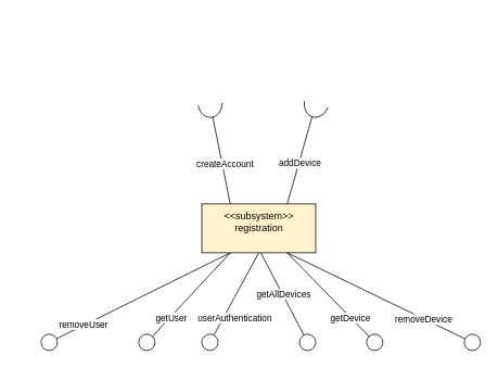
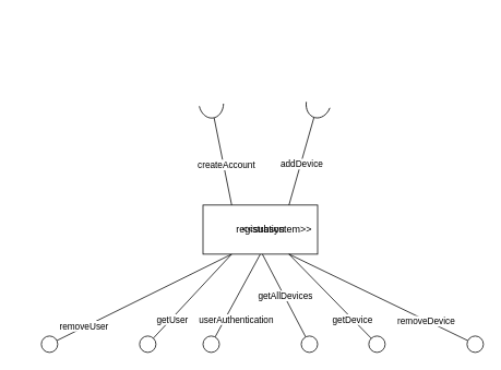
  <mxCell id="0" />
  <mxCell id="1" parent="0" />
  <mxCell id="2" value="" style="endArrow=none;html=1;rounded=0;" edge="1" parent="1"><mxGeometry width="50" height="50" relative="1" as="geometry"><mxPoint x="30" y="20" as="sourcePoint" /><mxPoint x="30" y="20" as="targetPoint" /></mxGeometry></mxCell>
  <mxCell id="3" value="" style="endArrow=none;html=1;rounded=0;" edge="1" parent="1"><mxGeometry width="50" height="50" relative="1" as="geometry"><mxPoint x="20" y="45" as="sourcePoint" /><mxPoint x="20" y="45" as="targetPoint" /></mxGeometry></mxCell>
  <mxCell id="4" value="" style="endArrow=none;html=1;rounded=0;" edge="1" parent="1"><mxGeometry width="50" height="50" relative="1" as="geometry"><mxPoint x="30" y="55" as="sourcePoint" /><mxPoint x="30" y="55" as="targetPoint" /></mxGeometry></mxCell>
  <mxCell id="5" value="" style="endArrow=none;html=1;rounded=0;entryX=0.25;entryY=1;entryDx=0;entryDy=0;" edge="1" parent="1" source="29" target="13"><mxGeometry width="50" height="50" relative="1" as="geometry"><mxPoint x="60" y="420" as="sourcePoint" /><mxPoint x="270" y="350" as="targetPoint" /></mxGeometry></mxCell>
  <mxCell id="6" value="removeUser" style="edgeLabel;html=1;align=center;verticalAlign=middle;resizable=0;points=[];" vertex="1" connectable="0" parent="5"><mxGeometry x="-0.688" y="2" relative="1" as="geometry"><mxPoint as="offset" /></mxGeometry></mxCell>
  <mxCell id="7" value="" style="endArrow=none;html=1;rounded=0;exitX=0.25;exitY=1;exitDx=0;exitDy=0;" edge="1" parent="1" source="27"><mxGeometry width="50" height="50" relative="1" as="geometry"><mxPoint x="280" y="422.02" as="sourcePoint" /><mxPoint x="180" y="420" as="targetPoint" /></mxGeometry></mxCell>
  <mxCell id="8" value="" style="endArrow=none;html=1;rounded=0;" edge="1" parent="1" source="22"><mxGeometry width="50" height="50" relative="1" as="geometry"><mxPoint x="320" y="310" as="sourcePoint" /><mxPoint x="380" y="420" as="targetPoint" /></mxGeometry></mxCell>
  <mxCell id="9" value="" style="endArrow=none;html=1;rounded=0;exitX=0.75;exitY=1;exitDx=0;exitDy=0;" edge="1" parent="1" source="19"><mxGeometry width="50" height="50" relative="1" as="geometry"><mxPoint x="387.5" y="390" as="sourcePoint" /><mxPoint x="460" y="420" as="targetPoint" /></mxGeometry></mxCell>
  <mxCell id="10" value="" style="endArrow=none;html=1;rounded=0;exitX=0.75;exitY=1;exitDx=0;exitDy=0;" edge="1" parent="1" source="16"><mxGeometry width="50" height="50" relative="1" as="geometry"><mxPoint x="530" y="382.44" as="sourcePoint" /><mxPoint x="580" y="420" as="targetPoint" /></mxGeometry></mxCell>
  <mxCell id="11" value="" style="endArrow=none;html=1;rounded=0;entryX=0.5;entryY=1;entryDx=0;entryDy=0;" edge="1" parent="1" source="24" target="13"><mxGeometry width="50" height="50" relative="1" as="geometry"><mxPoint x="260" y="420" as="sourcePoint" /><mxPoint x="342.5" y="370" as="targetPoint" /></mxGeometry></mxCell>
  <mxCell id="12" value="userAuthentication" style="edgeLabel;html=1;align=center;verticalAlign=middle;resizable=0;points=[];" vertex="1" connectable="0" parent="11"><mxGeometry x="-0.264" y="1" relative="1" as="geometry"><mxPoint x="6" y="16" as="offset" /></mxGeometry></mxCell>
- <mxCell id="13" value="registration" style="rounded=0;whiteSpace=wrap;html=1;fillColor=#fff2cc;" vertex="1" parent="1"><mxGeometry x="247.5" y="250" width="140" height="60" as="geometry" /></mxCell>
+ <mxCell id="13" value="registration" style="rounded=0;whiteSpace=wrap;html=1;" vertex="1" parent="1"><mxGeometry x="247.5" y="250" width="140" height="60" as="geometry" /></mxCell>
  <mxCell id="14" value="" style="endArrow=none;html=1;rounded=0;exitX=0.75;exitY=1;exitDx=0;exitDy=0;" edge="1" parent="1" source="13" target="16"><mxGeometry width="50" height="50" relative="1" as="geometry"><mxPoint x="353" y="310" as="sourcePoint" /><mxPoint x="580" y="420" as="targetPoint" /></mxGeometry></mxCell>
  <mxCell id="15" value="removeDevice" style="edgeLabel;html=1;align=center;verticalAlign=middle;resizable=0;points=[];" vertex="1" connectable="0" parent="14"><mxGeometry x="0.531" y="-1" relative="1" as="geometry"><mxPoint as="offset" /></mxGeometry></mxCell>
  <mxCell id="16" value="" style="ellipse;whiteSpace=wrap;html=1;aspect=fixed;" vertex="1" parent="1"><mxGeometry x="570" y="410" width="20" height="20" as="geometry" /></mxCell>
  <mxCell id="17" value="" style="endArrow=none;html=1;rounded=0;exitX=0.75;exitY=1;exitDx=0;exitDy=0;" edge="1" parent="1" source="13" target="19"><mxGeometry width="50" height="50" relative="1" as="geometry"><mxPoint x="353" y="310" as="sourcePoint" /><mxPoint x="460" y="420" as="targetPoint" /></mxGeometry></mxCell>
  <mxCell id="18" value="getDevice" style="edgeLabel;html=1;align=center;verticalAlign=middle;resizable=0;points=[];" vertex="1" connectable="0" parent="17"><mxGeometry x="0.026" y="-1" relative="1" as="geometry"><mxPoint x="26" y="26" as="offset" /></mxGeometry></mxCell>
  <mxCell id="19" value="" style="ellipse;whiteSpace=wrap;html=1;aspect=fixed;" vertex="1" parent="1"><mxGeometry x="450" y="410" width="20" height="20" as="geometry" /></mxCell>
  <mxCell id="20" value="" style="endArrow=none;html=1;rounded=0;" edge="1" parent="1" target="22"><mxGeometry width="50" height="50" relative="1" as="geometry"><mxPoint x="320" y="310" as="sourcePoint" /><mxPoint x="380" y="420" as="targetPoint" /></mxGeometry></mxCell>
  <mxCell id="21" value="getAllDevices" style="edgeLabel;html=1;align=center;verticalAlign=middle;resizable=0;points=[];" vertex="1" connectable="0" parent="20"><mxGeometry x="0.223" y="-3" relative="1" as="geometry"><mxPoint x="-2" y="-13" as="offset" /></mxGeometry></mxCell>
  <mxCell id="22" value="" style="ellipse;whiteSpace=wrap;html=1;aspect=fixed;" vertex="1" parent="1"><mxGeometry x="367.5" y="410" width="20" height="20" as="geometry" /></mxCell>
  <mxCell id="23" value="" style="endArrow=none;html=1;rounded=0;entryX=0.5;entryY=1;entryDx=0;entryDy=0;" edge="1" parent="1" target="24"><mxGeometry width="50" height="50" relative="1" as="geometry"><mxPoint x="260" y="420" as="sourcePoint" /><mxPoint x="318" y="310" as="targetPoint" /></mxGeometry></mxCell>
  <mxCell id="24" value="" style="ellipse;whiteSpace=wrap;html=1;aspect=fixed;" vertex="1" parent="1"><mxGeometry x="247.5" y="410" width="20" height="20" as="geometry" /></mxCell>
  <mxCell id="25" value="" style="endArrow=none;html=1;rounded=0;exitX=0.25;exitY=1;exitDx=0;exitDy=0;" edge="1" parent="1" source="13" target="27"><mxGeometry width="50" height="50" relative="1" as="geometry"><mxPoint x="283" y="310" as="sourcePoint" /><mxPoint x="180" y="420" as="targetPoint" /></mxGeometry></mxCell>
  <mxCell id="26" value="getUser" style="edgeLabel;html=1;align=center;verticalAlign=middle;resizable=0;points=[];" vertex="1" connectable="0" parent="25"><mxGeometry x="0.374" y="-2" relative="1" as="geometry"><mxPoint x="-6" y="11" as="offset" /></mxGeometry></mxCell>
  <mxCell id="27" value="" style="ellipse;whiteSpace=wrap;html=1;aspect=fixed;" vertex="1" parent="1"><mxGeometry x="170" y="410" width="20" height="20" as="geometry" /></mxCell>
  <mxCell id="28" value="" style="endArrow=none;html=1;rounded=0;entryX=0.25;entryY=1;entryDx=0;entryDy=0;" edge="1" parent="1" target="29"><mxGeometry width="50" height="50" relative="1" as="geometry"><mxPoint x="60" y="420" as="sourcePoint" /><mxPoint x="283" y="310" as="targetPoint" /></mxGeometry></mxCell>
  <mxCell id="29" value="" style="ellipse;whiteSpace=wrap;html=1;aspect=fixed;" vertex="1" parent="1"><mxGeometry x="50" y="410" width="20" height="20" as="geometry" /></mxCell>
- <mxCell id="30" value="&amp;lt;&amp;lt;subsystem&amp;gt;&amp;gt;" style="text;html=1;strokeColor=none;fillColor=none;align=center;verticalAlign=middle;whiteSpace=wrap;rounded=0;" vertex="1" parent="1"><mxGeometry x="287.5" y="250" width="60" height="30" as="geometry" /></mxCell>
+ <mxCell id="30" value="&amp;lt;&amp;lt;subsystem&amp;gt;&amp;gt;" style="text;html=1;strokeColor=none;fillColor=none;align=center;verticalAlign=middle;whiteSpace=wrap;rounded=0;" vertex="1" parent="1"><mxGeometry x="307.5" y="265" width="60" height="30" as="geometry" /></mxCell>
  <mxCell id="31" value="" style="endArrow=none;html=1;rounded=0;exitX=0.75;exitY=0;exitDx=0;exitDy=0;entryX=-0.013;entryY=0.471;entryDx=0;entryDy=0;entryPerimeter=0;" edge="1" parent="1" source="13" target="36"><mxGeometry width="50" height="50" relative="1" as="geometry"><mxPoint x="360" y="180" as="sourcePoint" /><mxPoint x="380" y="140" as="targetPoint" /></mxGeometry></mxCell>
  <mxCell id="32" value="addDevice" style="edgeLabel;html=1;align=center;verticalAlign=middle;resizable=0;points=[];" vertex="1" connectable="0" parent="31"><mxGeometry x="0.121" y="3" relative="1" as="geometry"><mxPoint x="1" y="10" as="offset" /></mxGeometry></mxCell>
  <mxCell id="33" value="" style="endArrow=none;html=1;rounded=0;exitX=0.25;exitY=0;exitDx=0;exitDy=0;entryX=-0.002;entryY=0.565;entryDx=0;entryDy=0;entryPerimeter=0;" edge="1" parent="1" source="13" target="35"><mxGeometry width="50" height="50" relative="1" as="geometry"><mxPoint x="283" y="250" as="sourcePoint" /><mxPoint x="259.716" y="149.751" as="targetPoint" /></mxGeometry></mxCell>
  <mxCell id="34" value="createAccount" style="edgeLabel;html=1;align=center;verticalAlign=middle;resizable=0;points=[];" vertex="1" connectable="0" parent="33"><mxGeometry x="-0.096" y="-3" relative="1" as="geometry"><mxPoint y="-1" as="offset" /></mxGeometry></mxCell>
  <mxCell id="35" value="" style="verticalLabelPosition=bottom;verticalAlign=top;html=1;shape=mxgraph.basic.arc;startAngle=0.521;endAngle=0.975;rotation=-95;" vertex="1" parent="1"><mxGeometry x="238.75" y="110" width="37.5" height="30" as="geometry" /></mxCell>
  <mxCell id="36" value="" style="verticalLabelPosition=bottom;verticalAlign=top;html=1;shape=mxgraph.basic.arc;startAngle=0.521;endAngle=0.975;rotation=-75;" vertex="1" parent="1"><mxGeometry x="370" y="110" width="37.5" height="30" as="geometry" /></mxCell>
